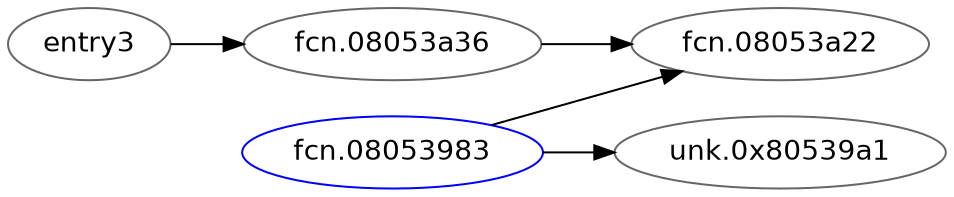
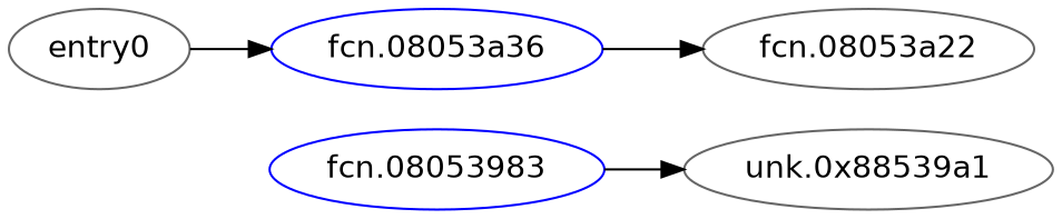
  digraph {
    fontname="DejaVu Sans"
    rankdir=LR
    node [color=gray40 fontname="DejaVu Sans"]
    edge [fontname="DejaVu Sans"]
-   n1 [label=entry3]
-   n2 [label="fcn.08053a36"]
+   n1 [label=entry0]
+   n2 [color=blue label="fcn.08053a36"]
    n3 [label="fcn.08053a22"]
    n4 [color=blue label="fcn.08053983"]
-   n5 [label="unk.0x80539a1"]
+   n5 [label="unk.0x88539a1"]
    n1 -> n2
    n2 -> n3
-   n4 -> n3
    n4 -> n5
  }
